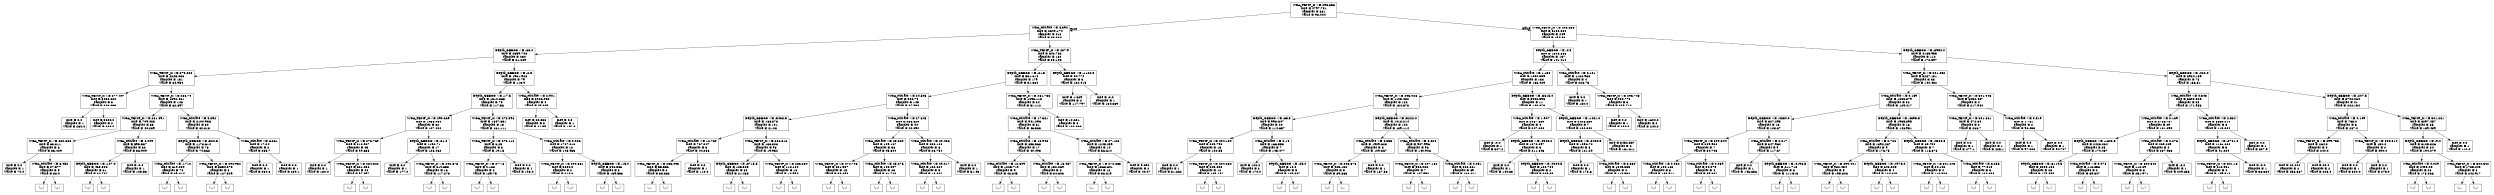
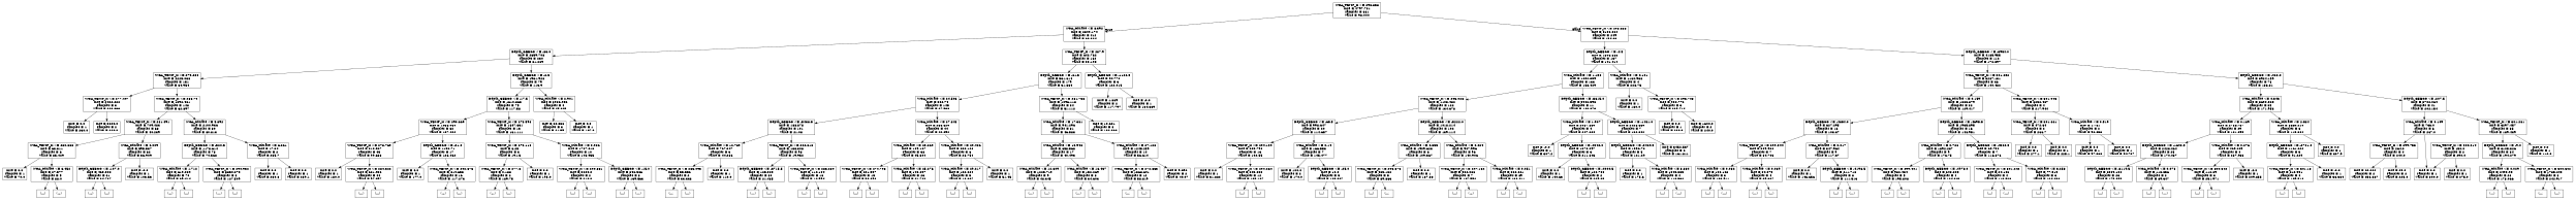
  digraph {
    node [shape=box]
    n1 [label="WOA_TEMP_K <= 293.858\nmse = 4797.731\nsamples = 661\nvalue = 98.444"]
    n2 [label="WOA_Nitrate <= 8.392\nmse = 2349.174\nsamples = 412\nvalue = 60.324"]
    n3 [label="WOA_TEMP_K <= 298.655\nmse = 3108.064\nsamples = 249\nvalue = 154.63"]
    n4 [label="Depth_GEBCO <= -83.0\nmse = 2659.708\nsamples = 230\nvalue = 81.269"]
    n5 [label="WOA_TEMP_K <= 287.9\nmse = 642.762\nsamples = 182\nvalue = 33.195"]
    n6 [label="Depth_GEBCO <= -4.5\nmse = 1896.883\nsamples = 137\nvalue = 141.414"]
    n7 [label="Depth_GEBCO <= -3954.0\nmse = 4185.955\nsamples = 112\nvalue = 172.397"]
    n8 [label="WOA_TEMP_K <= 279.238\nmse = 2225.038\nsamples = 151\nvalue = 64.954"]
    n9 [label="Depth_GEBCO <= -2.5\nmse = 1931.928\nsamples = 79\nvalue = 113.9"]
    n10 [label="Depth_GEBCO <= -61.5\nmse = 531.614\nsamples = 179\nvalue = 31.864"]
    n11 [label="Depth_GEBCO <= -1126.5\nmse = 54.776\nsamples = 3\nvalue = 122.015"]
    n12 [label="WOA_TEMP_K <= 277.497\nmse = 2422.222\nsamples = 3\nvalue = 223.333"]
    n13 [label="WOA_TEMP_K <= 288.79\nmse = 1892.481\nsamples = 148\nvalue = 62.897"]
    n14 [label="Depth_GEBCO <= -17.5\nmse = 1610.863\nsamples = 75\nvalue = 117.58"]
    n15 [label="WOA_Nitrate <= 2.901\nmse = 2986.956\nsamples = 4\nvalue = 45.825"]
    n16 [label="mse = 0.0\nsamples = 1\nvalue = 230.0"]
    n17 [label="mse = 3600.0\nsamples = 2\nvalue = 220.0"]
    n18 [label="WOA_TEMP_K <= 281.491\nmse = 709.483\nsamples = 68\nvalue = 40.239"]
    n19 [label="WOA_Nitrate <= 5.892\nmse = 2100.936\nsamples = 80\nvalue = 80.813"]
    n20 [label="WOA_TEMP_K <= 280.888\nmse = 63.311\nsamples = 6\nvalue = 85.429"]
    n21 [label="WOA_Nitrate <= 8.009\nmse = 595.537\nsamples = 62\nvalue = 36.909"]
    n22 [label="Depth_GEBCO <= -520.5\nmse = 1178.614\nsamples = 78\nvalue = 74.568"]
    n23 [label="WOA_Nitrate <= 6.261\nmse = 17.34\nsamples = 2\nvalue = 235.7"]
    n24 [label="mse = 0.0\nsamples = 1\nvalue = 70.0"]
    n25 [label="WOA_Nitrate <= 6.452\nmse = 27.577\nsamples = 5\nvalue = 88.0"]
    n26 [label="Depth_GEBCO <= -107.0\nmse = 465.508\nsamples = 61\nvalue = 34.737"]
    n27 [label="mse = -0.0\nsamples = 1\nvalue = 103.53"]
    n28 [label="(...)"]
    n29 [label="(...)"]
    n30 [label="(...)"]
    n31 [label="(...)"]
    n32 [label="WOA_Nitrate <= 1.712\nmse = 619.089\nsamples = 70\nvalue = 69.414"]
    n33 [label="WOA_TEMP_K <= 290.932\nmse = 3850.875\nsamples = 8\nvalue = 127.509"]
    n34 [label="mse = 0.0\nsamples = 1\nvalue = 230.6"]
    n35 [label="mse = 0.0\nsamples = 1\nvalue = 239.1"]
    n36 [label="(...)"]
    n37 [label="(...)"]
    n38 [label="(...)"]
    n39 [label="(...)"]
    n40 [label="WOA_TEMP_K <= 290.669\nmse = 1056.959\nsamples = 62\nvalue = 107.422"]
    n41 [label="WOA_TEMP_K <= 278.596\nmse = 1647.631\nsamples = 13\nvalue = 161.111"]
    n42 [label="mse = 60.336\nsamples = 3\nvalue = 21.59"]
    n43 [label="mse = 0.0\nsamples = 1\nvalue = 167.0"]
    n44 [label="WOA_TEMP_K <= 278.769\nmse = 810.567\nsamples = 45\nvalue = 99.688"]
    n45 [label="Depth_GEBCO <= -31.0\nmse = 1153.71\nsamples = 17\nvalue = 126.462"]
    n46 [label="WOA_TEMP_K <= 278.116\nmse = 6.25\nsamples = 3\nvalue = 191.5"]
    n47 [label="WOA_Nitrate <= 0.986\nmse = 1787.016\nsamples = 10\nvalue = 148.955"]
    n48 [label="mse = 0.0\nsamples = 1\nvalue = 180.0"]
    n49 [label="WOA_TEMP_K <= 284.322\nmse = 621.936\nsamples = 44\nvalue = 97.097"]
    n50 [label="mse = 0.0\nsamples = 1\nvalue = 177.0"]
    n51 [label="WOA_TEMP_K <= 292.675\nmse = 814.653\nsamples = 16\nvalue = 117.273"]
    n52 [label="(...)"]
    n53 [label="(...)"]
    n54 [label="(...)"]
    n55 [label="(...)"]
    n56 [label="WOA_TEMP_K <= 277.8\nmse = 0.188\nsamples = 2\nvalue = 189.75"]
    n57 [label="mse = 0.0\nsamples = 1\nvalue = 195.0"]
    n58 [label="WOA_TEMP_K <= 290.331\nmse = 3600.0\nsamples = 2\nvalue = 210.0"]
    n59 [label="Depth_GEBCO <= -15.0\nmse = 846.586\nsamples = 8\nvalue = 139.563"]
    n60 [label="(...)"]
    n61 [label="(...)"]
    n62 [label="(...)"]
    n63 [label="(...)"]
    n64 [label="(...)"]
    n65 [label="(...)"]
    n66 [label="WOA_Nitrate <= 24.506\nmse = 302.74\nsamples = 145\nvalue = 27.538"]
    n67 [label="WOA_TEMP_K <= 281.738\nmse = 1096.118\nsamples = 34\nvalue = 51.112"]
    n68 [label="mse = 1.869\nsamples = 2\nvalue = 117.797"]
    n69 [label="mse = -0.0\nsamples = 1\nvalue = 134.669"]
    n70 [label="Depth_GEBCO <= -5438.5\nmse = 188.878\nsamples = 101\nvalue = 21.08"]
    n71 [label="WOA_Nitrate <= 27.848\nmse = 253.529\nsamples = 44\nvalue = 42.092"]
    n72 [label="WOA_Nitrate <= 17.381\nmse = 941.296\nsamples = 31\nvalue = 46.583"]
    n73 [label="mse = 10.631\nsamples = 3\nvalue = 102.068"]
    n74 [label="WOA_Nitrate <= 12.789\nmse = 767.347\nsamples = 3\nvalue = 44.286"]
    n75 [label="WOA_TEMP_K <= 282.818\nmse = 133.308\nsamples = 98\nvalue = 19.952"]
    n76 [label="WOA_Nitrate <= 25.269\nmse = 189.167\nsamples = 38\nvalue = 45.304"]
    n77 [label="WOA_Nitrate <= 29.486\nmse = 300.126\nsamples = 6\nvalue = 28.754"]
    n78 [label="WOA_TEMP_K <= 285.093\nmse = 55.556\nsamples = 2\nvalue = 33.333"]
    n79 [label="mse = 0.0\nsamples = 1\nvalue = 110.0"]
    n80 [label="Depth_GEBCO <= -3715.5\nmse = 125.385\nsamples = 80\nvalue = 21.485"]
    n81 [label="WOA_TEMP_K <= 285.239\nmse = 110.184\nsamples = 18\nvalue = 12.994"]
    n82 [label="(...)"]
    n83 [label="(...)"]
    n84 [label="(...)"]
    n85 [label="(...)"]
    n86 [label="(...)"]
    n87 [label="(...)"]
    n88 [label="WOA_TEMP_K <= 274.795\nmse = 201.557\nsamples = 15\nvalue = 50.898"]
    n89 [label="WOA_Nitrate <= 25.276\nmse = 148.697\nsamples = 23\nvalue = 41.744"]
    n90 [label="WOA_Nitrate <= 29.217\nmse = 102.824\nsamples = 5\nvalue = 18.667"]
    n91 [label="mse = 0.0\nsamples = 1\nvalue = 51.45"]
    n92 [label="(...)"]
    n93 [label="(...)"]
    n94 [label="(...)"]
    n95 [label="(...)"]
    n96 [label="(...)"]
    n97 [label="(...)"]
    n98 [label="WOA_Nitrate <= 13.948\nmse = 658.568\nsamples = 17\nvalue = 40.493"]
    n99 [label="WOA_Nitrate <= 27.128\nmse = 1245.259\nsamples = 14\nvalue = 56.614"]
    n100 [label="WOA_Nitrate <= 12.609\nmse = 1225.719\nsamples = 9\nvalue = 48.345"]
    n101 [label="WOA_Nitrate <= 16.437\nmse = 152.269\nsamples = 8\nvalue = 34.603"]
    n102 [label="WOA_TEMP_K <= 272.853\nmse = 1368.641\nsamples = 12\nvalue = 58.819"]
    n103 [label="mse = 9.696\nsamples = 2\nvalue = 40.07"]
    n104 [label="(...)"]
    n105 [label="(...)"]
    n106 [label="(...)"]
    n107 [label="(...)"]
    n108 [label="(...)"]
    n109 [label="(...)"]
    n110 [label="WOA_Nitrate <= 1.158\nmse = 1652.359\nsamples = 133\nvalue = 138.429"]
    n111 [label="WOA_Nitrate <= 0.101\nmse = 1160.938\nsamples = 4\nvalue = 228.75"]
    n112 [label="WOA_TEMP_K <= 301.652\nmse = 3287.131\nsamples = 36\nvalue = 140.482"]
    n113 [label="Depth_GEBCO <= -428.0\nmse = 3924.159\nsamples = 76\nvalue = 186.81"]
    n114 [label="WOA_TEMP_K <= 295.028\nmse = 1103.482\nsamples = 122\nvalue = 134.678"]
    n115 [label="Depth_GEBCO <= -3615.0\nmse = 5902.593\nsamples = 11\nvalue = 180.873"]
    n116 [label="mse = 0.0\nsamples = 1\nvalue = 180.0"]
    n117 [label="WOA_TEMP_K <= 295.708\nmse = 938.776\nsamples = 3\nvalue = 235.714"]
    n118 [label="Depth_GEBCO <= -65.5\nmse = 998.647\nsamples = 20\nvalue = 114.657"]
    n119 [label="Depth_GEBCO <= -5222.0\nmse = 1018.214\nsamples = 102\nvalue = 139.114"]
    n120 [label="WOA_Nitrate <= 1.907\nmse = 2987.839\nsamples = 4\nvalue = 247.604"]
    n121 [label="Depth_GEBCO <= -1431.0\nmse = 2428.569\nsamples = 7\nvalue = 132.342"]
    n122 [label="WOA_TEMP_K <= 294.139\nmse = 805.798\nsamples = 13\nvalue = 102.55"]
    n123 [label="WOA_Nitrate <= 0.14\nmse = 166.553\nsamples = 7\nvalue = 145.477"]
    n124 [label="WOA_Nitrate <= 0.355\nmse = 1909.623\nsamples = 6\nvalue = 109.367"]
    n125 [label="WOA_Nitrate <= 0.024\nmse = 907.996\nsamples = 96\nvalue = 140.906"]
    n126 [label="mse = 0.0\nsamples = 1\nvalue = 31.882"]
    n127 [label="WOA_TEMP_K <= 294.264\nmse = 643.833\nsamples = 12\nvalue = 105.167"]
    n128 [label="mse = 100.0\nsamples = 2\nvalue = 170.0"]
    n129 [label="Depth_GEBCO <= -25.0\nmse = 18.0\nsamples = 5\nvalue = 140.027"]
    n130 [label="(...)"]
    n131 [label="(...)"]
    n132 [label="(...)"]
    n133 [label="(...)"]
    n134 [label="WOA_TEMP_K <= 295.375\nmse = 485.132\nsamples = 5\nvalue = 89.863"]
    n135 [label="mse = 0.0\nsamples = 1\nvalue = 187.38"]
    n136 [label="WOA_TEMP_K <= 297.182\nmse = 532.086\nsamples = 7\nvalue = 167.992"]
    n137 [label="WOA_Nitrate <= 0.051\nmse = 868.821\nsamples = 89\nvalue = 138.411"]
    n138 [label="(...)"]
    n139 [label="(...)"]
    n140 [label="(...)"]
    n141 [label="(...)"]
    n142 [label="(...)"]
    n143 [label="(...)"]
    n144 [label="mse = -0.0\nsamples = 1\nvalue = 307.2"]
    n145 [label="Depth_GEBCO <= -4342.0\nmse = 1370.897\nsamples = 3\nvalue = 211.846"]
    n146 [label="Depth_GEBCO <= -3429.5\nmse = 1596.78\nsamples = 5\nvalue = 121.29"]
    n147 [label="mse = 3452.537\nsamples = 2\nvalue = 161.811"]
    n148 [label="mse = 0.0\nsamples = 1\nvalue = 140.63"]
    n149 [label="Depth_GEBCO <= -4000.5\nmse = 128.708\nsamples = 2\nvalue = 229.65"]
    n150 [label="(...)"]
    n151 [label="(...)"]
    n152 [label="mse = 0.0\nsamples = 1\nvalue = 175.6"]
    n153 [label="WOA_Nitrate <= 3.334\nmse = 1343.335\nsamples = 4\nvalue = 113.532"]
    n154 [label="(...)"]
    n155 [label="(...)"]
    n156 [label="mse = 0.0\nsamples = 1\nvalue = 230.0"]
    n157 [label="mse = 1600.0\nsamples = 2\nvalue = 240.0"]
    n158 [label="WOA_Nitrate <= 0.159\nmse = 1883.879\nsamples = 32\nvalue = 129.417"]
    n159 [label="WOA_TEMP_K <= 301.943\nmse = 6252.487\nsamples = 4\nvalue = 217.944"]
    n160 [label="WOA_Nitrate <= 0.343\nmse = 3690.525\nsamples = 35\nvalue = 171.953"]
    n161 [label="Depth_GEBCO <= -207.5\nmse = 3702.064\nsamples = 41\nvalue = 202.154"]
    n162 [label="Depth_GEBCO <= -4854.0\nmse = 627.295\nsamples = 16\nvalue = 103.37"]
    n163 [label="Depth_GEBCO <= -4695.5\nmse = 1935.895\nsamples = 16\nvalue = 148.951"]
    n164 [label="WOA_TEMP_K <= 301.661\nmse = 472.64\nsamples = 2\nvalue = 266.7"]
    n165 [label="WOA_Nitrate <= 0.519\nmse = 1.731\nsamples = 2\nvalue = 96.053"]
    n166 [label="WOA_TEMP_K <= 299.344\nmse = 389.936\nsamples = 7\nvalue = 84.703"]
    n167 [label="WOA_Nitrate <= 0.017\nmse = 347.964\nsamples = 9\nvalue = 117.37"]
    n168 [label="WOA_Nitrate <= 0.726\nmse = 1892.237\nsamples = 9\nvalue = 176.75"]
    n169 [label="Depth_GEBCO <= -4360.5\nmse = 65.758\nsamples = 7\nvalue = 116.876"]
    n170 [label="WOA_Nitrate <= 0.032\nmse = 108.168\nsamples = 3\nvalue = 103.911"]
    n171 [label="WOA_Nitrate <= 0.089\nmse = 84.075\nsamples = 4\nvalue = 69.337"]
    n172 [label="mse = 0.0\nsamples = 1\nvalue = 146.656"]
    n173 [label="Depth_GEBCO <= -4196.5\nmse = 211.718\nsamples = 8\nvalue = 111.513"]
    n174 [label="(...)"]
    n175 [label="(...)"]
    n176 [label="(...)"]
    n177 [label="(...)"]
    n178 [label="(...)"]
    n179 [label="(...)"]
    n180 [label="WOA_TEMP_K <= 299.401\nmse = 982.434\nsamples = 5\nvalue = 195.808"]
    n181 [label="Depth_GEBCO <= -4978.0\nmse = 648.805\nsamples = 4\nvalue = 124.342"]
    n182 [label="WOA_TEMP_K <= 301.242\nmse = 24.106\nsamples = 4\nvalue = 113.528"]
    n183 [label="WOA_Nitrate <= 3.258\nmse = 77.515\nsamples = 3\nvalue = 124.408"]
    n184 [label="(...)"]
    n185 [label="(...)"]
    n186 [label="(...)"]
    n187 [label="(...)"]
    n188 [label="(...)"]
    n189 [label="(...)"]
    n190 [label="(...)"]
    n191 [label="(...)"]
    n192 [label="mse = 0.0\nsamples = 1\nvalue = 277.1"]
    n193 [label="mse = 0.0\nsamples = 1\nvalue = 225.1"]
    n194 [label="mse = 0.0\nsamples = 1\nvalue = 97.368"]
    n195 [label="mse = 0.0\nsamples = 1\nvalue = 94.737"]
    n196 [label="WOA_Nitrate <= 0.189\nmse = 2736.737\nsamples = 29\nvalue = 181.395"]
    n197 [label="WOA_Nitrate <= 2.584\nmse = 5669.219\nsamples = 6\nvalue = 115.304"]
    n198 [label="WOA_Nitrate <= 0.109\nmse = 736.0\nsamples = 6\nvalue = 267.0"]
    n199 [label="WOA_TEMP_K <= 301.281\nmse = 3297.457\nsamples = 35\nvalue = 189.439"]
    n200 [label="Depth_GEBCO <= -1648.5\nmse = 2423.064\nsamples = 25\nvalue = 170.087"]
    n201 [label="WOA_Nitrate <= 0.276\nmse = 469.289\nsamples = 4\nvalue = 237.933"]
    n202 [label="Depth_GEBCO <= -2781.0\nmse = 1161.622\nsamples = 5\nvalue = 91.229"]
    n203 [label="mse = 0.0\nsamples = 1\nvalue = 307.9"]
    n204 [label="Depth_GEBCO <= -3119.5\nmse = 2089.136\nsamples = 23\nvalue = 175.855"]
    n205 [label="WOA_Nitrate <= 0.078\nmse = 113.356\nsamples = 2\nvalue = 89.347"]
    n206 [label="WOA_TEMP_K <= 300.542\nmse = 112.69\nsamples = 3\nvalue = 251.971"]
    n207 [label="mse = -0.0\nsamples = 1\nvalue = 209.855"]
    n208 [label="(...)"]
    n209 [label="(...)"]
    n210 [label="(...)"]
    n211 [label="(...)"]
    n212 [label="(...)"]
    n213 [label="(...)"]
    n214 [label="WOA_TEMP_K <= 301.13\nmse = 210.951\nsamples = 4\nvalue = 109.518"]
    n215 [label="mse = -0.0\nsamples = 1\nvalue = 36.364"]
    n216 [label="(...)"]
    n217 [label="(...)"]
    n218 [label="WOA_TEMP_K <= 299.753\nmse = 264.0\nsamples = 4\nvalue = 244.0"]
    n219 [label="WOA_TEMP_K <= 300.814\nmse = 150.0\nsamples = 2\nvalue = 290.0"]
    n220 [label="Depth_GEBCO <= -9.0\nmse = 3105.326\nsamples = 34\nvalue = 194.279"]
    n221 [label="mse = 0.0\nsamples = 1\nvalue = 112.0"]
    n222 [label="mse = 22.222\nsamples = 2\nvalue = 256.667"]
    n223 [label="mse = 25.0\nsamples = 2\nvalue = 225.0"]
    n224 [label="mse = 0.0\nsamples = 1\nvalue = 300.0"]
    n225 [label="mse = 0.0\nsamples = 1\nvalue = 275.0"]
    n226 [label="WOA_Nitrate <= 0.029\nmse = 2493.95\nsamples = 26\nvalue = 178.066"]
    n227 [label="WOA_TEMP_K <= 300.542\nmse = 1785.243\nsamples = 8\nvalue = 242.917"]
    n228 [label="(...)"]
    n229 [label="(...)"]
    n230 [label="(...)"]
    n231 [label="(...)"]
    n1 -> n2 [headlabel=True labelangle=45 labeldistance=2.5]
    n1 -> n3 [headlabel=False labelangle=-45 labeldistance=2.5]
    n2 -> n4
    n2 -> n5
    n3 -> n6
    n3 -> n7
    n4 -> n8
    n4 -> n9
    n5 -> n10
    n5 -> n11
    n6 -> n110
    n6 -> n111
    n7 -> n112
    n7 -> n113
    n8 -> n12
    n8 -> n13
    n9 -> n14
    n9 -> n15
    n10 -> n66
    n10 -> n67
    n11 -> n68
    n11 -> n69
    n12 -> n16
    n12 -> n17
    n13 -> n18
    n13 -> n19
    n14 -> n40
    n14 -> n41
    n15 -> n42
    n15 -> n43
    n18 -> n20
    n18 -> n21
    n19 -> n22
    n19 -> n23
    n20 -> n24
    n20 -> n25
    n21 -> n26
    n21 -> n27
    n22 -> n32
    n22 -> n33
    n23 -> n34
    n23 -> n35
    n25 -> n28
    n25 -> n29
    n26 -> n30
    n26 -> n31
    n32 -> n36
    n32 -> n37
    n33 -> n38
    n33 -> n39
    n40 -> n44
    n40 -> n45
    n41 -> n46
    n41 -> n47
    n44 -> n48
    n44 -> n49
    n45 -> n50
    n45 -> n51
    n46 -> n56
    n46 -> n57
    n47 -> n58
    n47 -> n59
    n49 -> n52
    n49 -> n53
    n51 -> n54
    n51 -> n55
    n56 -> n60
    n56 -> n61
    n58 -> n62
    n58 -> n63
    n59 -> n64
    n59 -> n65
    n66 -> n70
    n66 -> n71
    n67 -> n72
    n67 -> n73
    n70 -> n74
    n70 -> n75
    n71 -> n76
    n71 -> n77
    n72 -> n98
    n72 -> n99
    n74 -> n78
    n74 -> n79
    n75 -> n80
    n75 -> n81
    n76 -> n88
    n76 -> n89
    n77 -> n90
    n77 -> n91
    n78 -> n82
    n78 -> n83
    n80 -> n84
    n80 -> n85
    n81 -> n86
    n81 -> n87
    n88 -> n92
    n88 -> n93
    n89 -> n94
    n89 -> n95
    n90 -> n96
    n90 -> n97
    n98 -> n100
    n98 -> n101
    n99 -> n102
    n99 -> n103
    n100 -> n104
    n100 -> n105
    n101 -> n106
    n101 -> n107
    n102 -> n108
    n102 -> n109
    n110 -> n114
    n110 -> n115
    n111 -> n116
    n111 -> n117
    n112 -> n158
    n112 -> n159
    n113 -> n160
    n113 -> n161
    n114 -> n118
    n114 -> n119
    n115 -> n120
    n115 -> n121
    n117 -> n156
    n117 -> n157
    n118 -> n122
    n118 -> n123
    n119 -> n124
    n119 -> n125
    n120 -> n144
    n120 -> n145
    n121 -> n146
    n121 -> n147
    n122 -> n126
    n122 -> n127
    n123 -> n128
    n123 -> n129
    n124 -> n134
    n124 -> n135
    n125 -> n136
    n125 -> n137
    n127 -> n130
    n127 -> n131
    n129 -> n132
    n129 -> n133
    n134 -> n138
    n134 -> n139
    n136 -> n140
    n136 -> n141
    n137 -> n142
    n137 -> n143
    n145 -> n148
    n145 -> n149
    n146 -> n152
    n146 -> n153
    n149 -> n150
    n149 -> n151
    n153 -> n154
    n153 -> n155
    n158 -> n162
    n158 -> n163
    n159 -> n164
    n159 -> n165
    n160 -> n196
    n160 -> n197
    n161 -> n198
    n161 -> n199
    n162 -> n166
    n162 -> n167
    n163 -> n168
    n163 -> n169
    n164 -> n192
    n164 -> n193
    n165 -> n194
    n165 -> n195
    n166 -> n170
    n166 -> n171
    n167 -> n172
    n167 -> n173
    n168 -> n180
    n168 -> n181
    n169 -> n182
    n169 -> n183
    n170 -> n174
    n170 -> n175
    n171 -> n176
    n171 -> n177
    n173 -> n178
    n173 -> n179
    n180 -> n184
    n180 -> n185
    n181 -> n186
    n181 -> n187
    n182 -> n188
    n182 -> n189
    n183 -> n190
    n183 -> n191
    n196 -> n200
    n196 -> n201
    n197 -> n202
    n197 -> n203
    n198 -> n218
-   n198 -> n219
+   n198 -> n224
    n199 -> n220
    n199 -> n221
    n200 -> n204
    n200 -> n205
    n201 -> n206
    n201 -> n207
    n202 -> n214
    n202 -> n215
    n204 -> n208
    n204 -> n209
    n205 -> n210
    n205 -> n211
    n206 -> n212
    n206 -> n213
    n214 -> n216
    n214 -> n217
    n218 -> n222
    n218 -> n223
    n219 -> n224
    n219 -> n225
    n220 -> n226
    n220 -> n227
    n226 -> n228
    n226 -> n229
    n227 -> n230
    n227 -> n231
  }
